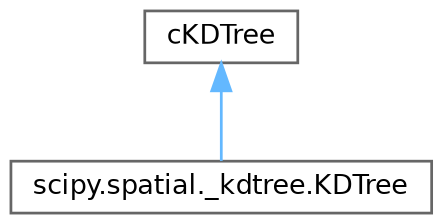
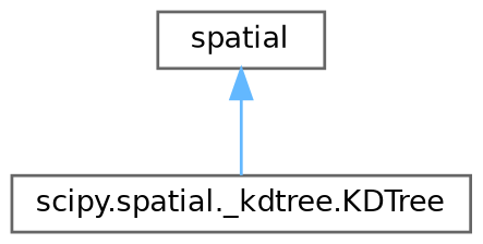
  digraph {
    rankdir=TB
    node [color=grey40 fillcolor=white fontname=Helvetica fontsize=10 shape=box style=filled]
-   n1 [height=0.2 label=cKDTree width=0.4]
+   n1 [height=0.2 label=spatial width=0.4]
    n2 [height=0.2 label="scipy.spatial._kdtree.KDTree" width=0.4]
    n1 -> n2 [color=steelblue1 dir=back fontname=Helvetica fontsize=10 labelfontname=Helvetica labelfontsize=10 style=solid]
  }
